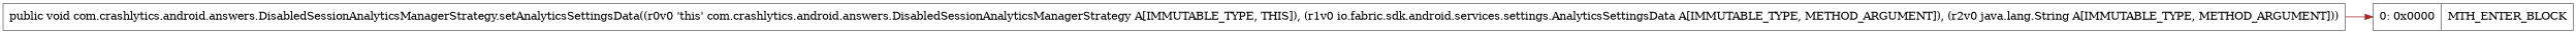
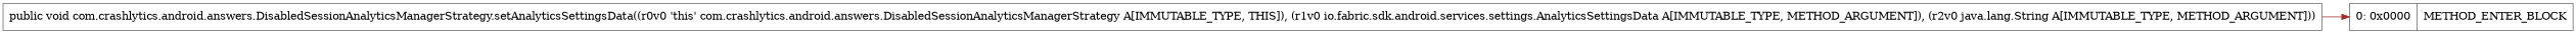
  digraph {
    rankdir=LR
    node [color=gray40 shape=record]
-   n1 [label="{0\:\ 0x0000|MTH_ENTER_BLOCK\l}"]
+   n1 [label="{0\:\ 0x0000|METHOD_ENTER_BLOCK\l}"]
    n2 [label="{public void com.crashlytics.android.answers.DisabledSessionAnalyticsManagerStrategy.setAnalyticsSettingsData((r0v0 'this' com.crashlytics.android.answers.DisabledSessionAnalyticsManagerStrategy A[IMMUTABLE_TYPE, THIS]), (r1v0 io.fabric.sdk.android.services.settings.AnalyticsSettingsData A[IMMUTABLE_TYPE, METHOD_ARGUMENT]), (r2v0 java.lang.String A[IMMUTABLE_TYPE, METHOD_ARGUMENT])) }"]
    subgraph cluster_1 {
      label="R(0)"
    }
    n2 -> n1 [color=brown]
  }
